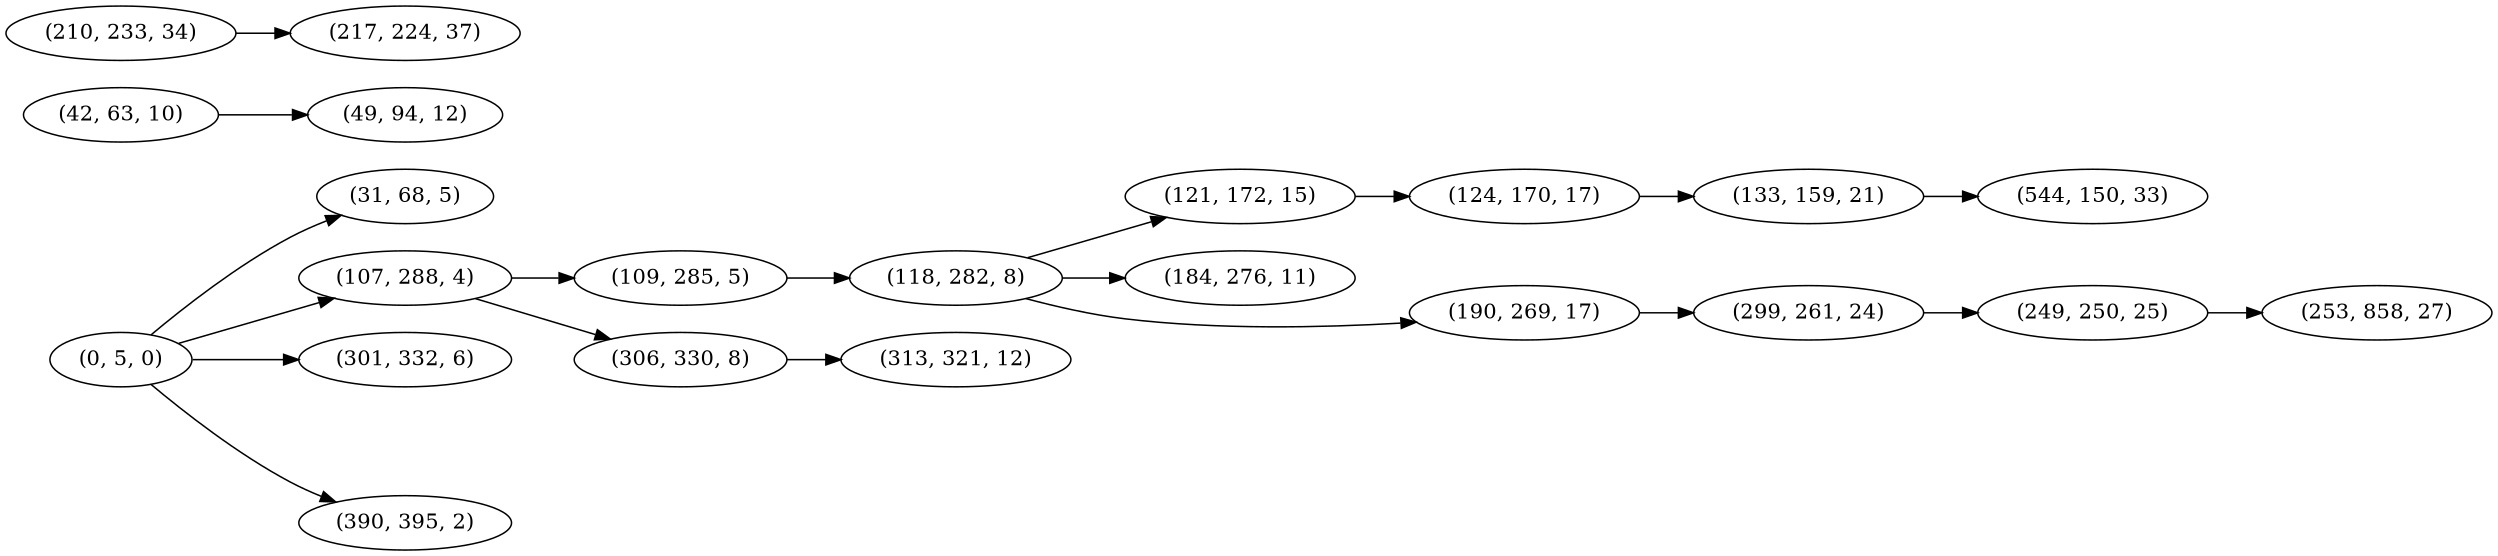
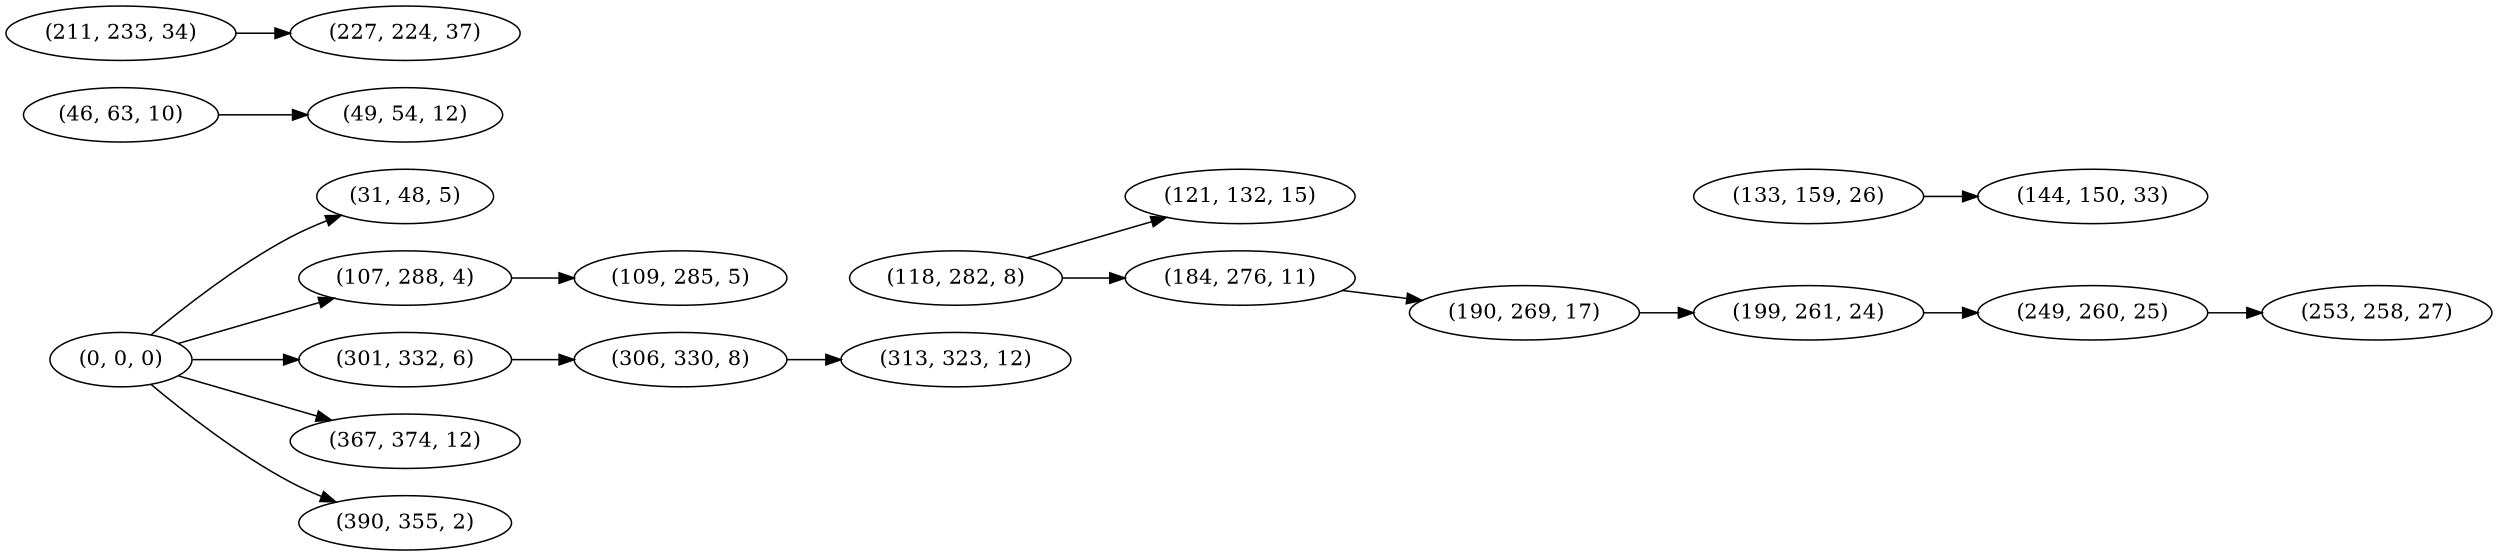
  digraph {
    rankdir=LR
-   "(0, 0, 0)" [label="(0, 5, 0)"]
-   "(31, 68, 5)"
+   "(0, 0, 0)"
+   "(31, 68, 5)" [label="(31, 48, 5)"]
    "(107, 288, 4)"
    "(301, 332, 6)"
-   "(390, 395, 2)"
+   "(367, 374, 12)"
+   "(390, 395, 2)" [label="(390, 355, 2)"]
    "(109, 285, 5)"
    "(306, 330, 8)"
-   "(42, 63, 10)"
-   "(49, 54, 12)" [label="(49, 94, 12)"]
+   "(42, 63, 10)" [label="(46, 63, 10)"]
+   "(49, 54, 12)"
    n11 [label="(118, 282, 8)"]
-   "(121, 172, 15)"
+   "(121, 172, 15)" [label="(121, 132, 15)"]
    "(184, 276, 11)"
-   "(124, 170, 17)"
    "(190, 269, 17)"
-   "(133, 159, 26)" [label="(133, 159, 21)"]
-   "(144, 150, 33)" [label="(544, 150, 33)"]
-   "(199, 261, 24)" [label="(299, 261, 24)"]
-   "(249, 260, 25)" [label="(249, 250, 25)"]
-   "(253, 258, 27)" [label="(253, 858, 27)"]
-   "(211, 233, 34)" [label="(210, 233, 34)"]
-   "(217, 224, 37)"
-   "(313, 323, 12)" [label="(313, 321, 12)"]
+   "(133, 159, 26)"
+   "(144, 150, 33)"
+   "(199, 261, 24)"
+   "(249, 260, 25)"
+   "(253, 258, 27)"
+   "(211, 233, 34)"
+   "(217, 224, 37)" [label="(227, 224, 37)"]
+   "(313, 323, 12)"
    "(0, 0, 0)" -> "(31, 68, 5)"
    "(0, 0, 0)" -> "(107, 288, 4)"
    "(0, 0, 0)" -> "(301, 332, 6)"
+   "(0, 0, 0)" -> "(367, 374, 12)"
    "(0, 0, 0)" -> "(390, 395, 2)"
    "(107, 288, 4)" -> "(109, 285, 5)"
-   "(107, 288, 4)" -> "(306, 330, 8)"
-   "(109, 285, 5)" -> n11
+   "(301, 332, 6)" -> "(306, 330, 8)"
    "(306, 330, 8)" -> "(313, 323, 12)"
    "(42, 63, 10)" -> "(49, 54, 12)"
    n11 -> "(121, 172, 15)"
    n11 -> "(184, 276, 11)"
-   "(121, 172, 15)" -> "(124, 170, 17)"
-   n11 -> "(190, 269, 17)"
-   "(124, 170, 17)" -> "(133, 159, 26)"
+   "(184, 276, 11)" -> "(190, 269, 17)"
    "(190, 269, 17)" -> "(199, 261, 24)"
    "(133, 159, 26)" -> "(144, 150, 33)"
    "(199, 261, 24)" -> "(249, 260, 25)"
    "(249, 260, 25)" -> "(253, 258, 27)"
    "(211, 233, 34)" -> "(217, 224, 37)"
  }
